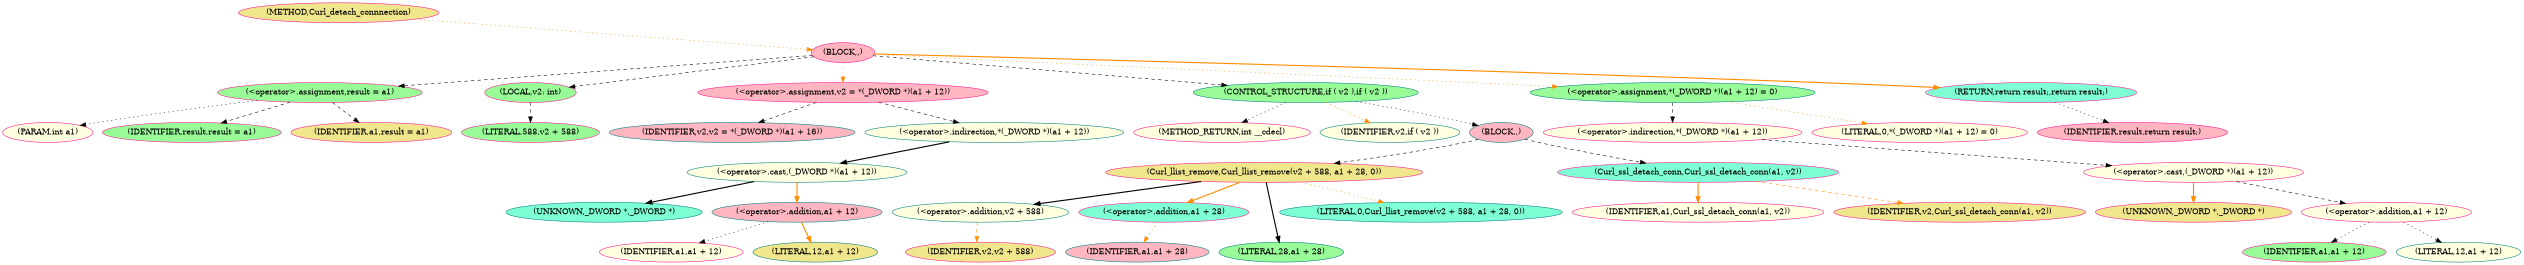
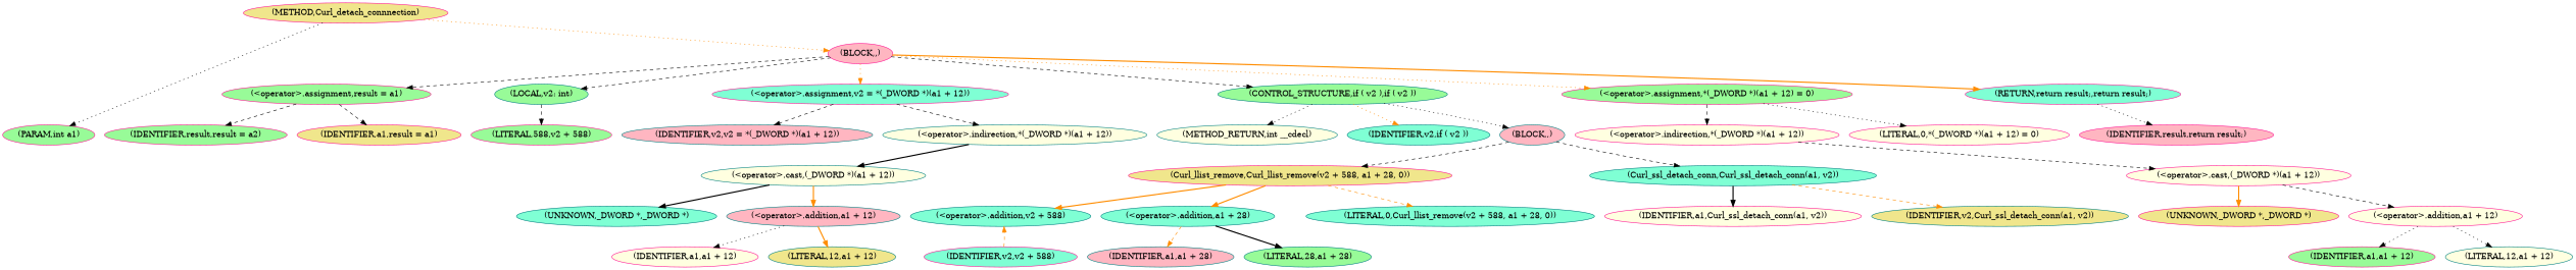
  digraph {
    fontname="DejaVu Serif"
    node [color=deeppink fillcolor=lightyellow fontname="DejaVu Serif" style=filled]
    edge [color=black fontname="DejaVu Serif" style=dashed]
    n1 [fillcolor=khaki label="(METHOD,Curl_detach_connnection)"]
-   n2 [label="(PARAM,int a1)"]
+   n2 [fillcolor=palegreen label="(PARAM,int a1)"]
    n3 [fillcolor=lightpink label="(BLOCK,,)"]
-   n4 [fillcolor=palegreen label="(LOCAL,v2: int)"]
-   n5 [fillcolor=lightpink label="(<operator>.assignment,v2 = *(_DWORD *)(a1 + 12))"]
+   n4 [color=teal fillcolor=palegreen label="(LOCAL,v2: int)"]
+   n5 [fillcolor=aquamarine label="(<operator>.assignment,v2 = *(_DWORD *)(a1 + 12))"]
    n6 [color=teal fillcolor=palegreen label="(CONTROL_STRUCTURE,if ( v2 ),if ( v2 ))"]
    n7 [fillcolor=palegreen label="(<operator>.assignment,result = a1)"]
-   n8 [color=teal fillcolor=palegreen label="(<operator>.assignment,*(_DWORD *)(a1 + 12) = 0)"]
+   n8 [fillcolor=palegreen label="(<operator>.assignment,*(_DWORD *)(a1 + 12) = 0)"]
    n9 [fillcolor=aquamarine label="(RETURN,return result;,return result;)"]
-   n10 [label="(METHOD_RETURN,int __cdecl)"]
+   n10 [color=teal label="(METHOD_RETURN,int __cdecl)"]
    n11 [fillcolor=palegreen label="(LITERAL,588,v2 + 588)"]
-   n12 [color=teal fillcolor=lightpink label="(IDENTIFIER,v2,v2 = *(_DWORD *)(a1 + 16))"]
+   n12 [color=teal fillcolor=lightpink label="(IDENTIFIER,v2,v2 = *(_DWORD *)(a1 + 12))"]
    n13 [color=teal label="(<operator>.indirection,*(_DWORD *)(a1 + 12))"]
-   n14 [color=teal label="(IDENTIFIER,v2,if ( v2 ))"]
+   n14 [color=teal fillcolor=aquamarine label="(IDENTIFIER,v2,if ( v2 ))"]
    n15 [color=teal fillcolor=lightpink label="(BLOCK,,)"]
-   n16 [fillcolor=palegreen label="(IDENTIFIER,result,result = a1)"]
+   n16 [fillcolor=palegreen label="(IDENTIFIER,result,result = a2)"]
    n17 [fillcolor=khaki label="(IDENTIFIER,a1,result = a1)"]
    n18 [label="(<operator>.indirection,*(_DWORD *)(a1 + 12))"]
    n19 [label="(LITERAL,0,*(_DWORD *)(a1 + 12) = 0)"]
    n20 [fillcolor=lightpink label="(IDENTIFIER,result,return result;)"]
    n21 [color=teal label="(<operator>.cast,(_DWORD *)(a1 + 12))"]
    n22 [color=teal fillcolor=aquamarine label="(UNKNOWN,_DWORD *,_DWORD *)"]
    n23 [color=teal fillcolor=lightpink label="(<operator>.addition,a1 + 12)"]
    n24 [label="(IDENTIFIER,a1,a1 + 12)"]
    n25 [color=teal fillcolor=khaki label="(LITERAL,12,a1 + 12)"]
    n26 [fillcolor=khaki label="(Curl_llist_remove,Curl_llist_remove(v2 + 588, a1 + 28, 0))"]
-   n27 [fillcolor=aquamarine label="(Curl_ssl_detach_conn,Curl_ssl_detach_conn(a1, v2))"]
-   n28 [color=teal label="(<operator>.addition,v2 + 588)"]
-   n29 [fillcolor=aquamarine label="(<operator>.addition,a1 + 28)"]
+   n27 [color=teal fillcolor=aquamarine label="(Curl_ssl_detach_conn,Curl_ssl_detach_conn(a1, v2))"]
+   n28 [color=teal fillcolor=aquamarine label="(<operator>.addition,v2 + 588)"]
+   n29 [color=teal fillcolor=aquamarine label="(<operator>.addition,a1 + 28)"]
    n30 [color=teal fillcolor=aquamarine label="(LITERAL,0,Curl_llist_remove(v2 + 588, a1 + 28, 0))"]
    n31 [label="(IDENTIFIER,a1,Curl_ssl_detach_conn(a1, v2))"]
-   n32 [fillcolor=khaki label="(IDENTIFIER,v2,Curl_ssl_detach_conn(a1, v2))"]
-   n33 [fillcolor=khaki label="(IDENTIFIER,v2,v2 + 588)"]
+   n32 [color=teal fillcolor=khaki label="(IDENTIFIER,v2,Curl_ssl_detach_conn(a1, v2))"]
+   n33 [fillcolor=aquamarine label="(IDENTIFIER,v2,v2 + 588)"]
    n34 [color=teal fillcolor=lightpink label="(IDENTIFIER,a1,a1 + 28)"]
    n35 [color=teal fillcolor=palegreen label="(LITERAL,28,a1 + 28)"]
    n36 [label="(<operator>.cast,(_DWORD *)(a1 + 12))"]
    n37 [fillcolor=khaki label="(UNKNOWN,_DWORD *,_DWORD *)"]
    n38 [label="(<operator>.addition,a1 + 12)"]
    n39 [fillcolor=palegreen label="(IDENTIFIER,a1,a1 + 12)"]
    n40 [color=teal label="(LITERAL,12,a1 + 12)"]
-   n7 -> n2 [style=dotted]
+   n1 -> n2 [style=dotted]
    n1 -> n3 [color=darkorange style=dotted]
    n3 -> n4
    n3 -> n5 [color=darkorange style=dotted]
    n3 -> n6
    n3 -> n7
    n3 -> n8 [color=darkorange style=dotted]
    n3 -> n9 [color=darkorange style=bold]
    n4 -> n11
    n5 -> n12
    n5 -> n13
    n6 -> n10 [style=dotted]
    n6 -> n14 [color=darkorange style=dotted]
    n6 -> n15 [style=dotted]
    n7 -> n16
    n7 -> n17
    n8 -> n18
-   n8 -> n19 [color=darkorange style=dotted]
+   n8 -> n19 [style=dotted]
    n9 -> n20 [style=dotted]
    n13 -> n21 [style=bold]
    n15 -> n26
    n15 -> n27
    n18 -> n36
    n21 -> n22 [style=bold]
    n21 -> n23 [color=darkorange style=bold]
    n23 -> n24 [style=dotted]
    n23 -> n25 [color=darkorange style=bold]
-   n26 -> n28 [style=bold]
+   n26 -> n28 [color=darkorange style=bold]
    n26 -> n29 [color=darkorange style=bold]
-   n26 -> n30 [color=darkorange style=dotted]
-   n27 -> n31 [color=darkorange style=bold]
+   n26 -> n30 [color=darkorange]
+   n27 -> n31 [style=bold]
    n27 -> n32 [color=darkorange]
-   n28 -> n33 [color=darkorange]
-   n29 -> n34 [color=darkorange style=dotted]
-   n26 -> n35 [style=bold]
+   n33 -> n28 [color=darkorange]
+   n29 -> n34 [color=darkorange]
+   n29 -> n35 [style=bold]
    n36 -> n37 [color=darkorange style=bold]
    n36 -> n38
    n38 -> n39 [style=dotted]
    n38 -> n40 [style=dotted]
  }
